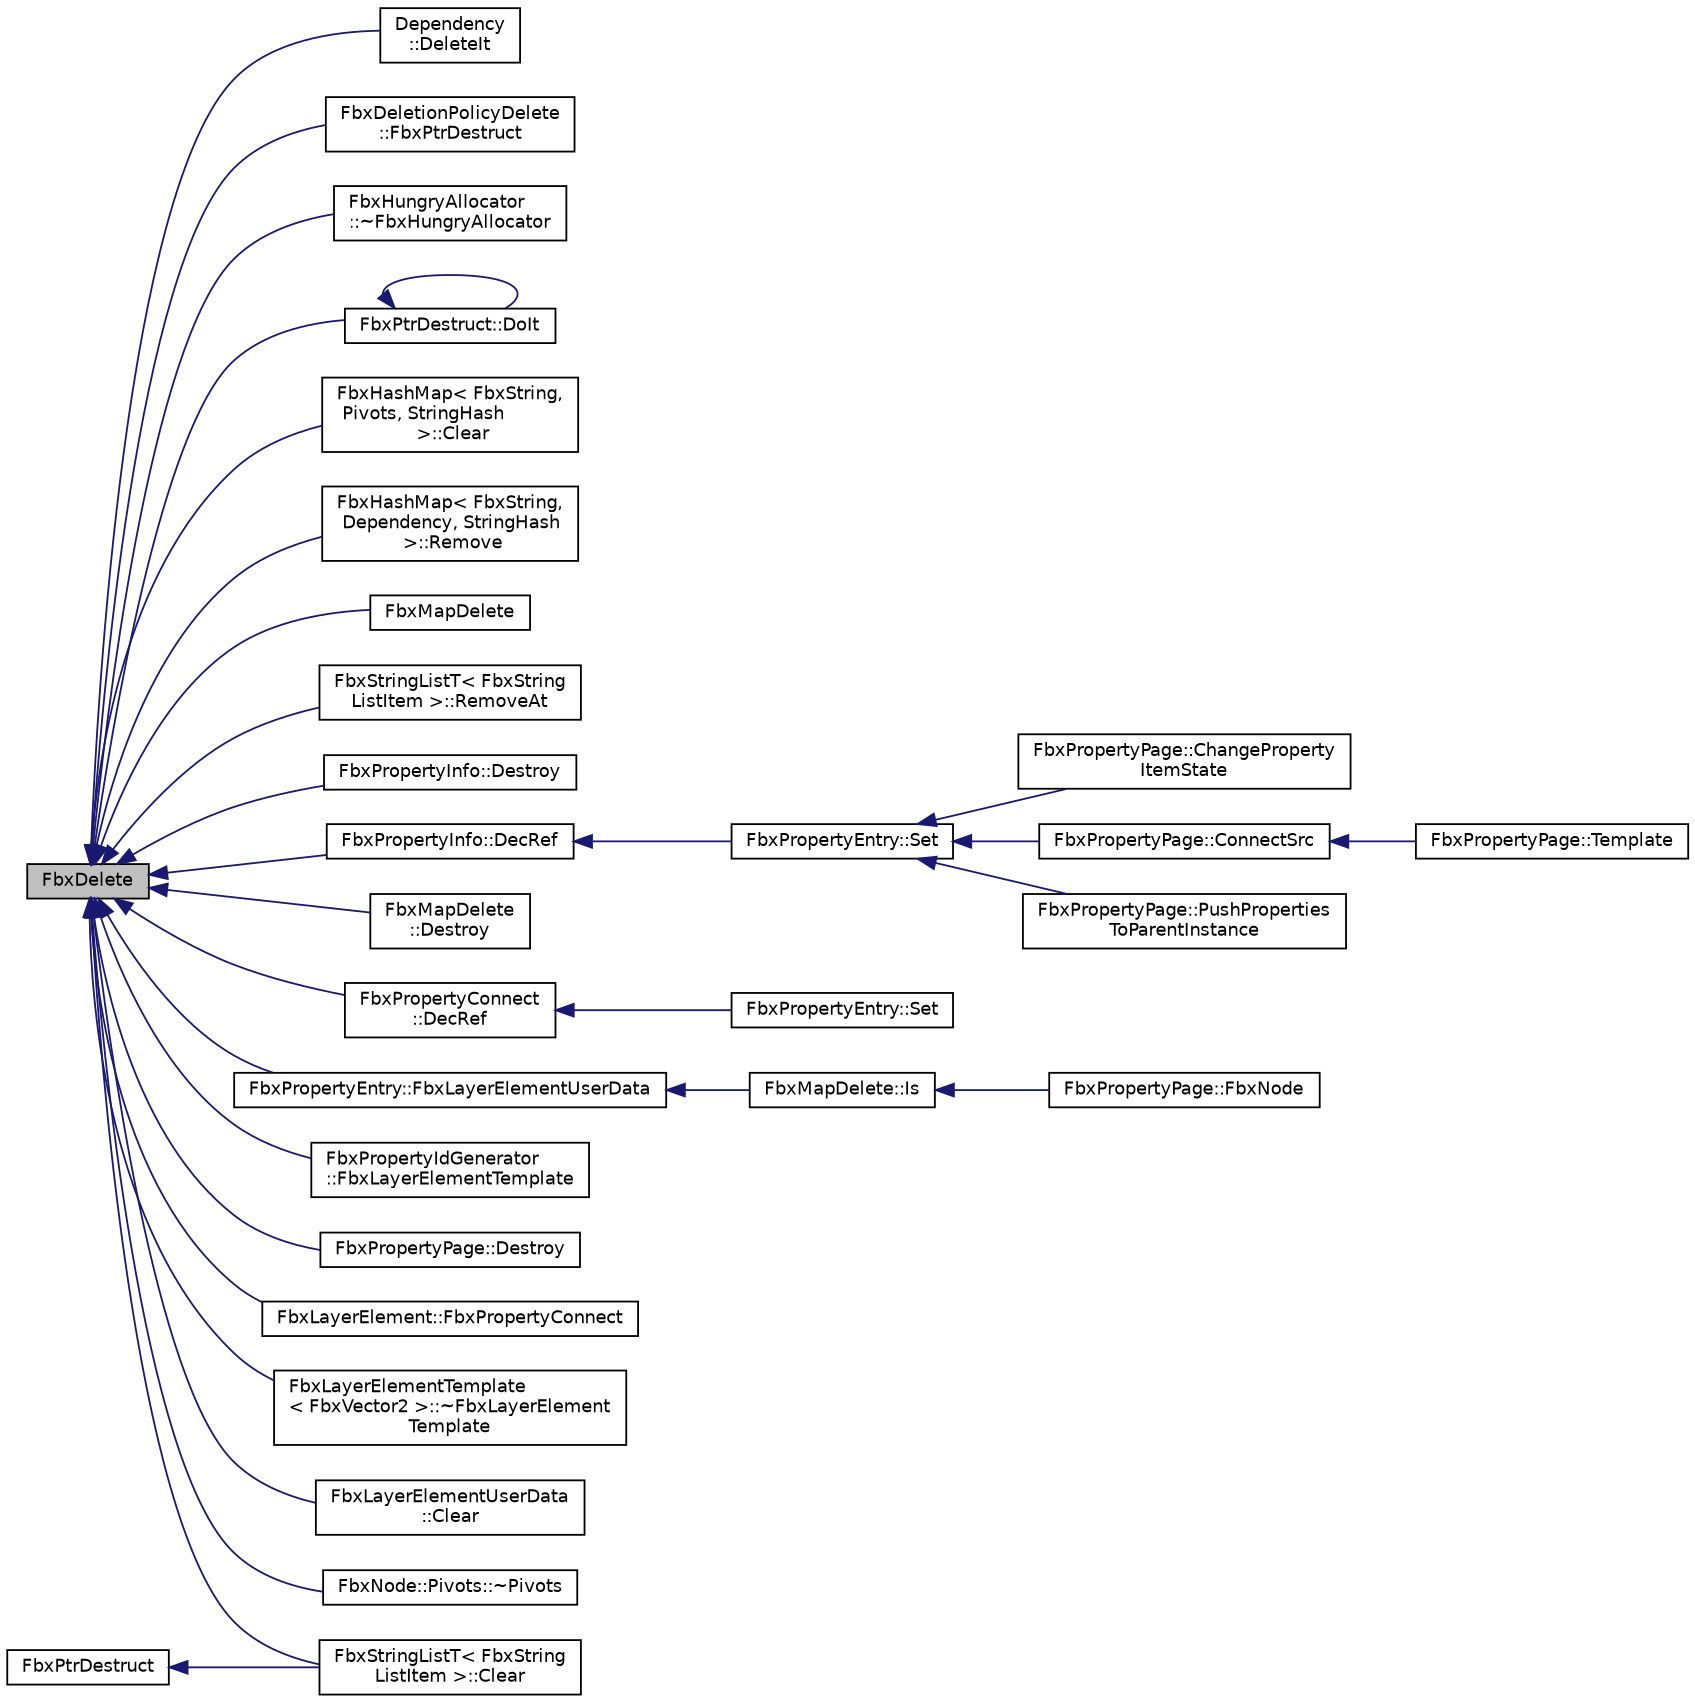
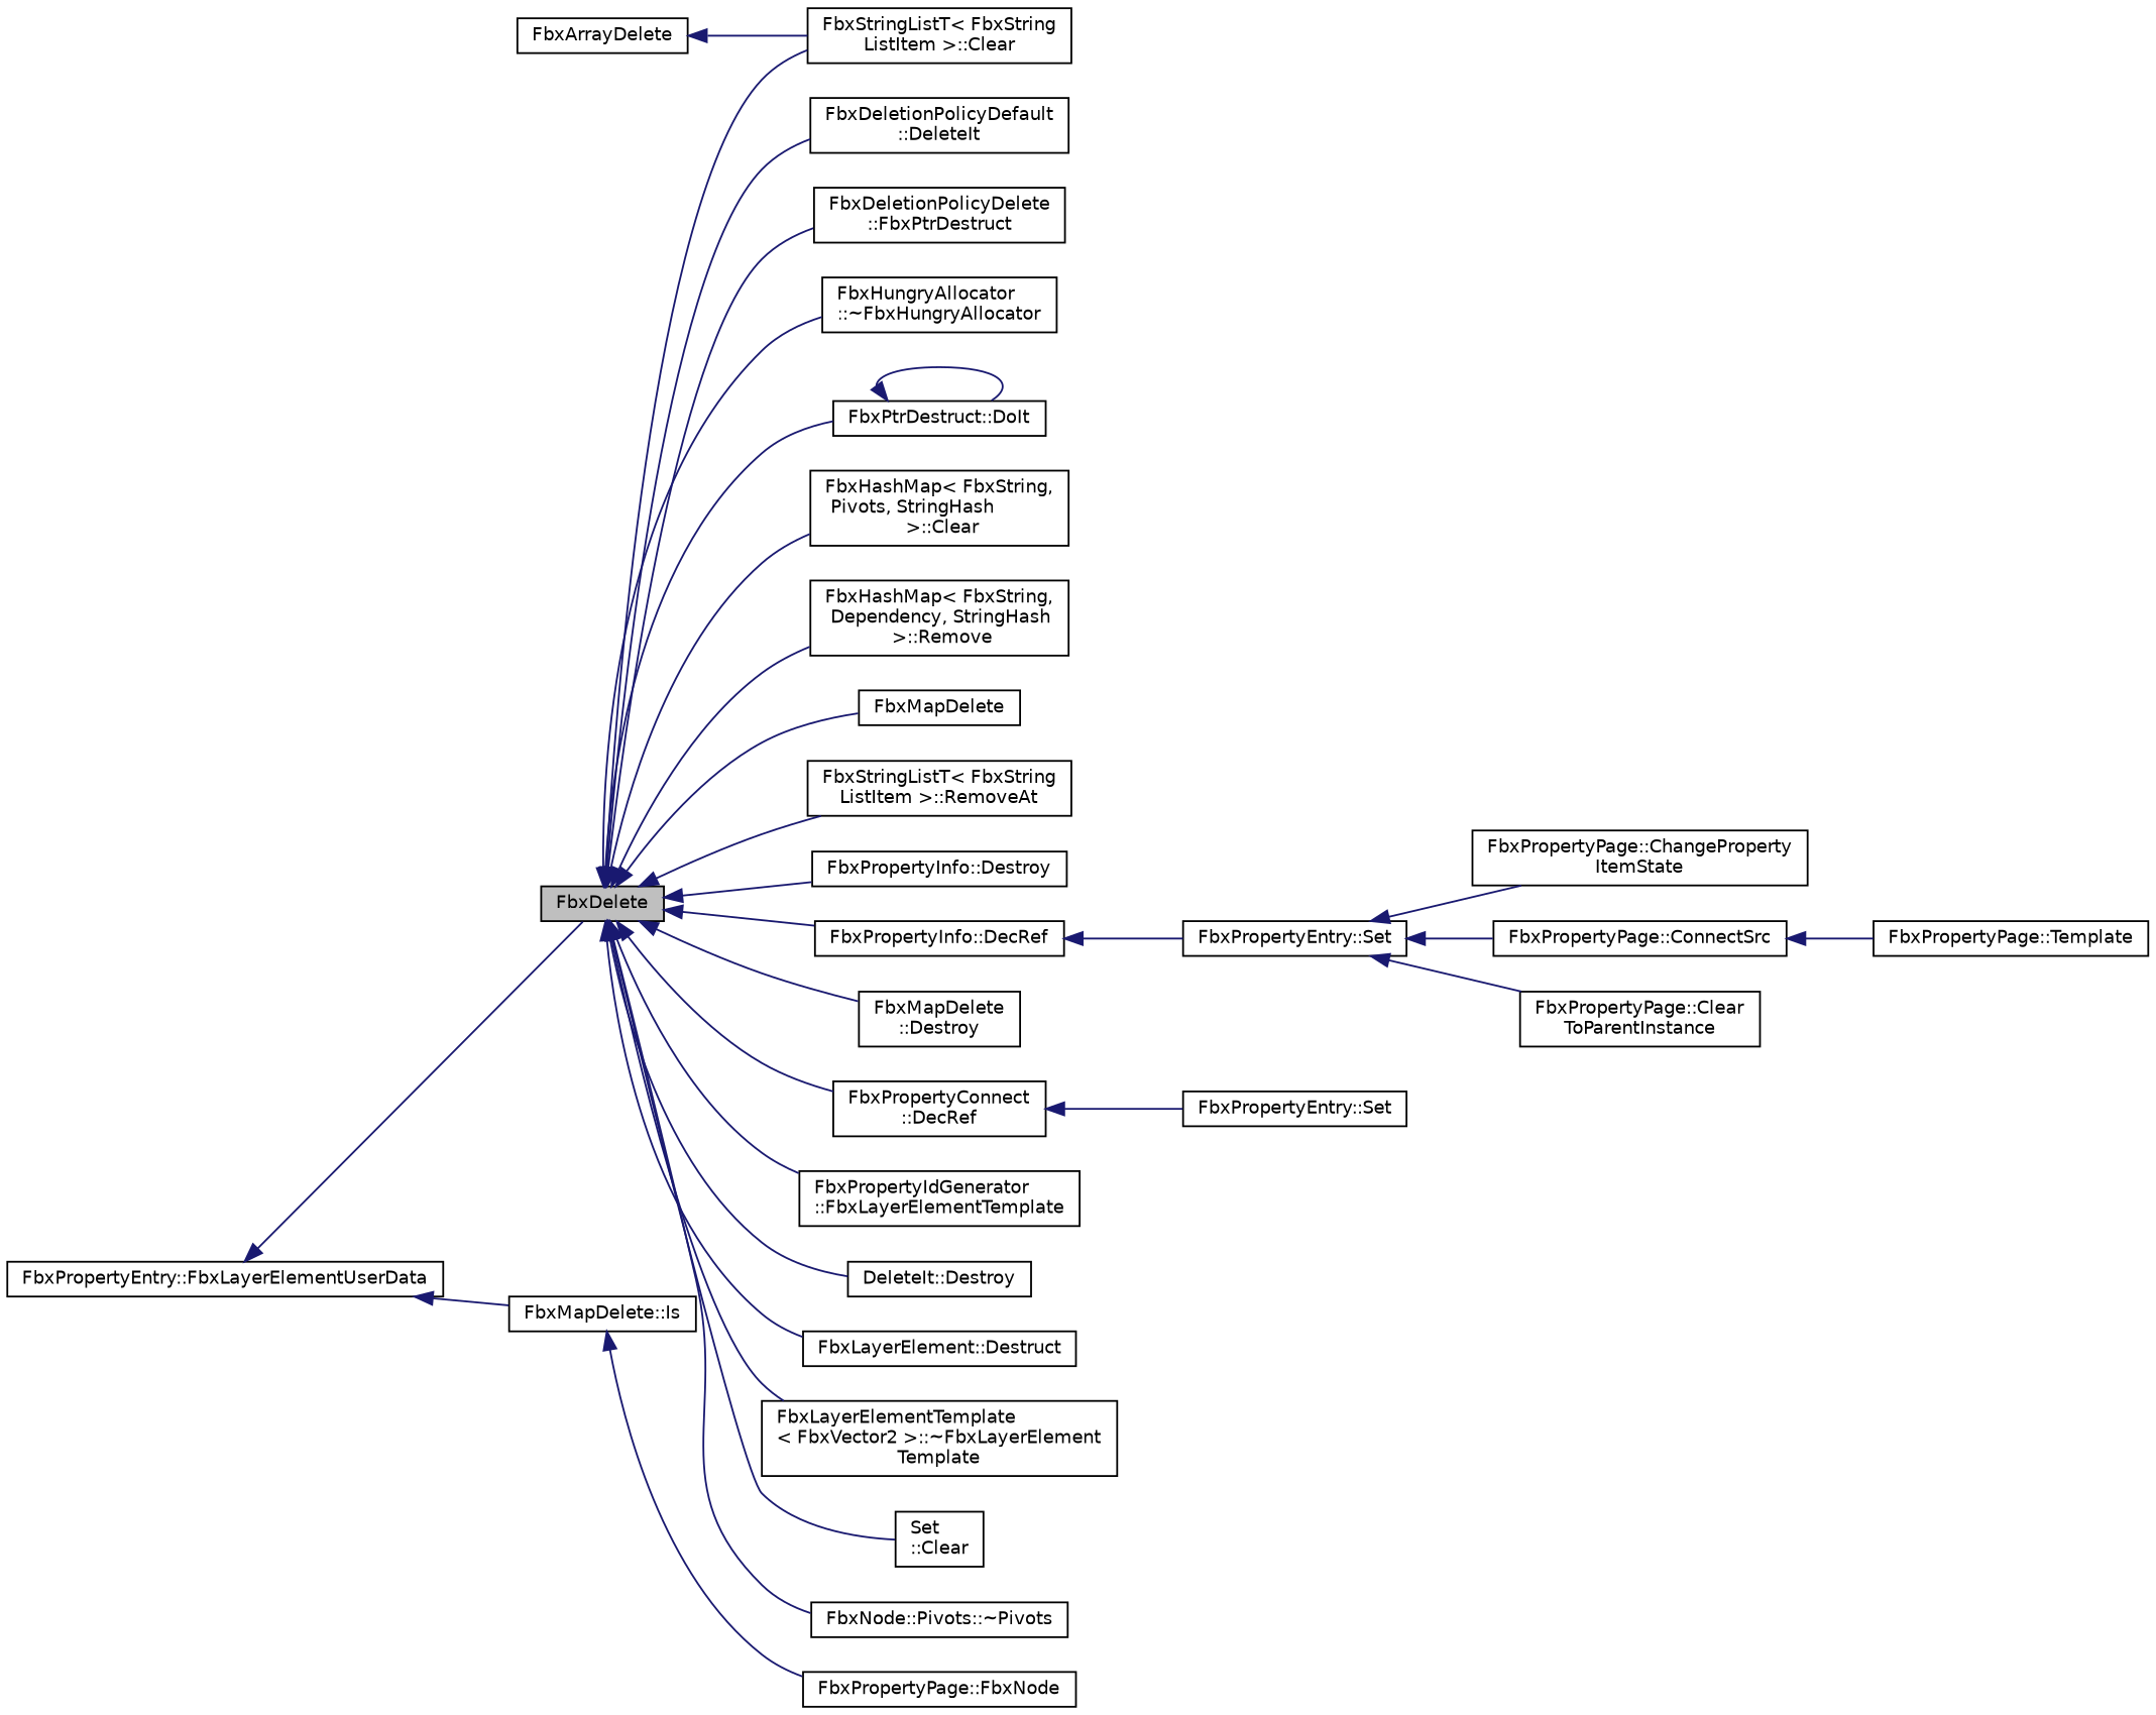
  digraph {
    fontname="DejaVu Sans"
    rankdir=LR
    node [color=black fillcolor=white fontname="DejaVu Sans" fontsize=10 shape=record style=filled]
    edge [color=midnightblue dir=back fontname="DejaVu Sans" fontsize=10 labelfontname=Helvetica labelfontsize=10 style=solid]
    n1 [fillcolor=grey75 fontcolor=black height=0.2 label=FbxDelete width=0.4]
-   n2 [height=0.2 label="Dependency\l::DeleteIt" width=0.4]
+   n2 [height=0.2 label="FbxDeletionPolicyDefault\l::DeleteIt" width=0.4]
    n3 [height=0.2 label="FbxDeletionPolicyDelete\l::FbxPtrDestruct" width=0.4]
    n4 [height=0.2 label="FbxHungryAllocator\l::~FbxHungryAllocator" width=0.4]
    n5 [height=0.2 label="FbxPtrDestruct::DoIt" width=0.4]
    n6 [height=0.2 label="FbxHashMap\< FbxString,\l Pivots, StringHash\l \>::Clear" width=0.4]
    n7 [height=0.2 label="FbxHashMap\< FbxString,\l Dependency, StringHash\l \>::Remove" width=0.4]
    n8 [height=0.2 label=FbxMapDelete width=0.4]
    n9 [height=0.2 label="FbxStringListT\< FbxString\lListItem \>::RemoveAt" width=0.4]
    n10 [height=0.2 label="FbxPropertyInfo::Destroy" width=0.4]
    n11 [height=0.2 label="FbxPropertyInfo::DecRef" width=0.4]
    n12 [height=0.2 label="FbxMapDelete\l::Destroy" width=0.4]
    n13 [height=0.2 label="FbxPropertyConnect\l::DecRef" width=0.4]
    n14 [height=0.2 label="FbxPropertyEntry::FbxLayerElementUserData" width=0.4]
    n15 [height=0.2 label="FbxPropertyIdGenerator\l::FbxLayerElementTemplate" width=0.4]
-   n16 [height=0.2 label="FbxPropertyPage::Destroy" width=0.4]
-   n17 [height=0.2 label="FbxLayerElement::FbxPropertyConnect" width=0.4]
+   n16 [height=0.2 label="DeleteIt::Destroy" width=0.4]
+   n17 [height=0.2 label="FbxLayerElement::Destruct" width=0.4]
    n18 [height=0.2 label="FbxLayerElementTemplate\l\< FbxVector2 \>::~FbxLayerElement\lTemplate" width=0.4]
-   n19 [height=0.2 label="FbxLayerElementUserData\l::Clear" width=0.4]
+   n19 [height=0.2 label="Set\l::Clear" width=0.4]
    n20 [height=0.2 label="FbxNode::Pivots::~Pivots" width=0.4]
    n21 [height=0.2 label="FbxStringListT\< FbxString\lListItem \>::Clear" width=0.4]
-   n22 [height=0.2 label=FbxPtrDestruct width=0.4]
+   n22 [height=0.2 label=FbxArrayDelete width=0.4]
    n23 [height=0.2 label="FbxPropertyEntry::Set" width=0.4]
    n24 [height=0.2 label="FbxPropertyEntry::Set" width=0.4]
    n25 [height=0.2 label="FbxMapDelete::Is" width=0.4]
    n26 [height=0.2 label="FbxPropertyPage::ChangeProperty\lItemState" width=0.4]
    n27 [height=0.2 label="FbxPropertyPage::ConnectSrc" width=0.4]
-   n28 [height=0.2 label="FbxPropertyPage::PushProperties\lToParentInstance" width=0.4]
+   n28 [height=0.2 label="FbxPropertyPage::Clear\lToParentInstance" width=0.4]
    n29 [height=0.2 label="FbxPropertyPage::Template" width=0.4]
    n30 [height=0.2 label="FbxPropertyPage::FbxNode" width=0.4]
    n1 -> n2
    n1 -> n3
    n1 -> n4
    n1 -> n5
    n1 -> n6
    n1 -> n7
    n1 -> n8
    n1 -> n9
    n1 -> n10
    n1 -> n11
    n1 -> n12
    n1 -> n13
-   n1 -> n14
+   n14 -> n1
    n1 -> n15
    n1 -> n16
    n1 -> n17
    n1 -> n18
    n1 -> n19
    n1 -> n20
    n1 -> n21
    n5 -> n5
    n11 -> n23
    n13 -> n24
    n14 -> n25
    n22 -> n21
    n23 -> n26
    n23 -> n27
    n23 -> n28
    n25 -> n30
    n27 -> n29
  }
